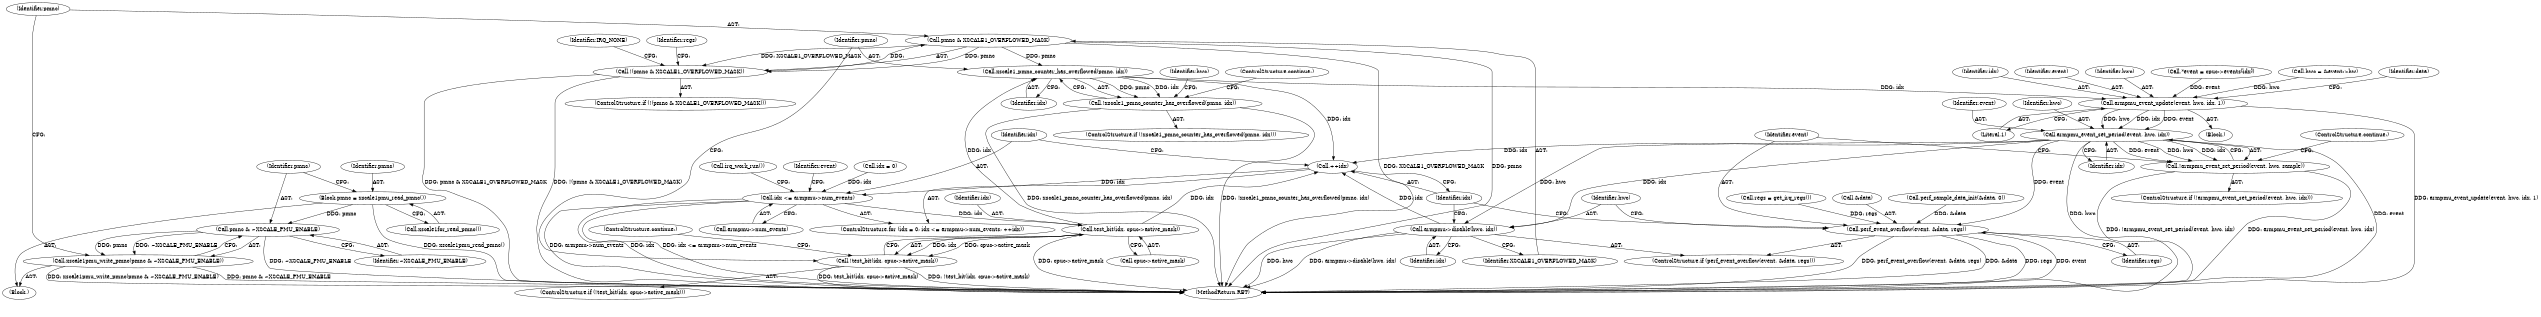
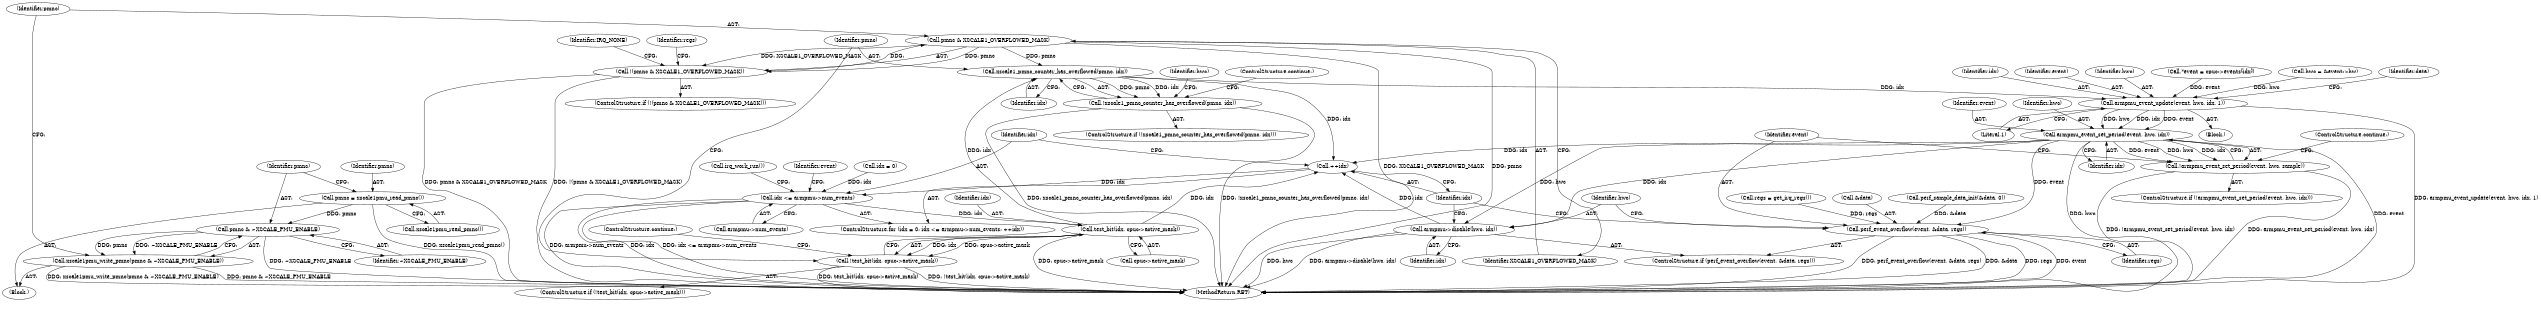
  digraph {
-   n1 [label="(Block,pmnc = xscale1pmu_read_pmnc())"]
+   n1 [label="(Call,pmnc = xscale1pmu_read_pmnc())"]
    n2 [label="(Call,pmnc & ~XSCALE_PMU_ENABLE)"]
-   n3 [label="(Call,xscale1for_read_pmnc())"]
+   n3 [label="(Call,xscale1pmu_read_pmnc())"]
    n4 [label="(MethodReturn,RET)"]
    n5 [label="(Block,)"]
    n6 [label="(Call,xscale1pmu_write_pmnc(pmnc & ~XSCALE_PMU_ENABLE))"]
    n7 [label="(Identifier,~XSCALE_PMU_ENABLE)"]
    n8 [label="(Call,pmnc & XSCALE1_OVERFLOWED_MASK)"]
    n9 [label="(Call,!(pmnc & XSCALE1_OVERFLOWED_MASK))"]
    n10 [label="(Call,xscale1_pmnc_counter_has_overflowed(pmnc, idx))"]
    n11 [label="(Identifier,XSCALE1_OVERFLOWED_MASK)"]
    n12 [label="(ControlStructure,if (!(pmnc & XSCALE1_OVERFLOWED_MASK)))"]
    n13 [label="(Call,++idx)"]
    n14 [label="(Call,!xscale1_pmnc_counter_has_overflowed(pmnc, idx))"]
    n15 [label="(Call,armpmu_event_update(event, hwc, idx, 1))"]
    n16 [label="(Identifier,idx)"]
    n17 [label="(Call,idx <= armpmu->num_events)"]
    n18 [label="(ControlStructure,for (idx = 0; idx <= armpmu->num_events; ++idx))"]
    n19 [label="(Identifier,idx)"]
    n20 [label="(ControlStructure,if (!xscale1_pmnc_counter_has_overflowed(pmnc, idx)))"]
    n21 [label="(Call,armpmu_event_set_period(event, hwc, idx))"]
    n22 [label="(Literal,1)"]
    n23 [label="(Block,)"]
    n24 [label="(Call,test_bit(idx, cpuc->active_mask))"]
    n25 [label="(Call,armpmu->num_events)"]
    n26 [label="(Call,perf_event_overflow(event, &data, regs))"]
    n27 [label="(Call,armpmu->disable(hwc, idx))"]
    n28 [label="(Call,!test_bit(idx, cpuc->active_mask))"]
    n29 [label="(Call,cpuc->active_mask)"]
    n30 [label="(ControlStructure,if (!test_bit(idx, cpuc->active_mask)))"]
    n31 [label="(Call,!armpmu_event_set_period(event, hwc, sample))"]
    n32 [label="(Identifier,idx)"]
    n33 [label="(ControlStructure,if (!armpmu_event_set_period(event, hwc, idx)))"]
    n34 [label="(ControlStructure,if (perf_event_overflow(event, &data, regs)))"]
    n35 [label="(Identifier,regs)"]
    n36 [label="(Identifier,idx)"]
    n37 [label="(Call,irq_work_run())"]
    n38 [label="(Identifier,idx)"]
    n39 [label="(Call,hwc = &event->hw)"]
    n40 [label="(Identifier,data)"]
    n41 [label="(Call,&data)"]
    n42 [label="(Identifier,IRQ_NONE)"]
    n43 [label="(Identifier,event)"]
    n44 [label="(ControlStructure,continue;)"]
    n45 [label="(Identifier,hwc)"]
    n46 [label="(Identifier,idx)"]
    n47 [label="(Identifier,idx)"]
    n48 [label="(Call,perf_sample_data_init(&data, 0))"]
    n49 [label="(Identifier,regs)"]
    n50 [label="(Identifier,hwc)"]
    n51 [label="(Call,regs = get_irq_regs())"]
    n52 [label="(Identifier,hwc)"]
    n53 [label="(ControlStructure,continue;)"]
    n54 [label="(Identifier,pmnc)"]
    n55 [label="(Identifier,pmnc)"]
    n56 [label="(Call,idx = 0)"]
    n57 [label="(Identifier,event)"]
    n58 [label="(Identifier,event)"]
    n59 [label="(Identifier,pmnc)"]
    n60 [label="(Identifier,pmnc)"]
    n61 [label="(ControlStructure,continue;)"]
    n62 [label="(Identifier,hwc)"]
    n63 [label="(Identifier,event)"]
    n64 [label="(Call,*event = cpuc->events[idx])"]
    n1 -> n2 [label="DDG: pmnc"]
    n1 -> n3 [label="CFG: "]
    n1 -> n4 [label="DDG: xscale1pmu_read_pmnc()"]
    n1 -> n5 [label="AST: "]
    n2 -> n4 [label="DDG: ~XSCALE_PMU_ENABLE"]
    n2 -> n6 [label="AST: "]
    n2 -> n6 [label="DDG: pmnc"]
    n2 -> n6 [label="DDG: ~XSCALE_PMU_ENABLE"]
    n2 -> n7 [label="CFG: "]
    n3 -> n1 [label="AST: "]
    n6 -> n2 [label="CFG: "]
    n6 -> n4 [label="DDG: xscale1pmu_write_pmnc(pmnc & ~XSCALE_PMU_ENABLE)"]
    n6 -> n4 [label="DDG: pmnc & ~XSCALE_PMU_ENABLE"]
    n6 -> n5 [label="AST: "]
    n7 -> n2 [label="AST: "]
    n8 -> n4 [label="DDG: XSCALE1_OVERFLOWED_MASK"]
    n8 -> n4 [label="DDG: pmnc"]
    n8 -> n9 [label="AST: "]
    n8 -> n9 [label="DDG: pmnc"]
    n8 -> n9 [label="DDG: XSCALE1_OVERFLOWED_MASK"]
    n8 -> n10 [label="DDG: pmnc"]
-   n27 -> n11 [label="CFG: "]
+   n8 -> n11 [label="CFG: "]
    n9 -> n4 [label="DDG: pmnc & XSCALE1_OVERFLOWED_MASK"]
    n9 -> n4 [label="DDG: !(pmnc & XSCALE1_OVERFLOWED_MASK)"]
    n9 -> n8 [label="DDG: "]
    n9 -> n12 [label="AST: "]
    n10 -> n13 [label="DDG: idx"]
    n10 -> n14 [label="AST: "]
    n10 -> n14 [label="DDG: pmnc"]
    n10 -> n14 [label="DDG: idx"]
    n10 -> n15 [label="DDG: idx"]
    n10 -> n16 [label="CFG: "]
    n11 -> n8 [label="AST: "]
    n13 -> n17 [label="DDG: idx"]
    n13 -> n18 [label="AST: "]
    n13 -> n19 [label="CFG: "]
    n14 -> n4 [label="DDG: xscale1_pmnc_counter_has_overflowed(pmnc, idx)"]
    n14 -> n4 [label="DDG: !xscale1_pmnc_counter_has_overflowed(pmnc, idx)"]
    n14 -> n10 [label="CFG: "]
    n14 -> n20 [label="AST: "]
    n15 -> n4 [label="DDG: armpmu_event_update(event, hwc, idx, 1)"]
    n15 -> n21 [label="DDG: event"]
    n15 -> n21 [label="DDG: hwc"]
    n15 -> n21 [label="DDG: idx"]
    n15 -> n22 [label="CFG: "]
    n15 -> n23 [label="AST: "]
    n16 -> n10 [label="AST: "]
    n17 -> n4 [label="DDG: idx <= armpmu->num_events"]
    n17 -> n4 [label="DDG: armpmu->num_events"]
    n17 -> n4 [label="DDG: idx"]
    n17 -> n18 [label="AST: "]
    n17 -> n24 [label="DDG: idx"]
    n17 -> n25 [label="CFG: "]
    n19 -> n13 [label="AST: "]
    n19 -> n26 [label="CFG: "]
    n19 -> n27 [label="CFG: "]
    n21 -> n4 [label="DDG: hwc"]
    n21 -> n4 [label="DDG: event"]
    n21 -> n13 [label="DDG: idx"]
    n21 -> n26 [label="DDG: event"]
    n21 -> n27 [label="DDG: hwc"]
    n21 -> n27 [label="DDG: idx"]
    n21 -> n31 [label="AST: "]
    n21 -> n31 [label="DDG: event"]
    n21 -> n31 [label="DDG: hwc"]
    n21 -> n31 [label="DDG: idx"]
    n21 -> n32 [label="CFG: "]
    n22 -> n15 [label="AST: "]
    n24 -> n4 [label="DDG: cpuc->active_mask"]
    n24 -> n10 [label="DDG: idx"]
    n24 -> n13 [label="DDG: idx"]
    n24 -> n28 [label="AST: "]
    n24 -> n28 [label="DDG: idx"]
    n24 -> n28 [label="DDG: cpuc->active_mask"]
    n24 -> n29 [label="CFG: "]
    n25 -> n17 [label="AST: "]
    n26 -> n4 [label="DDG: regs"]
    n26 -> n4 [label="DDG: event"]
    n26 -> n4 [label="DDG: perf_event_overflow(event, &data, regs)"]
    n26 -> n4 [label="DDG: &data"]
    n26 -> n34 [label="AST: "]
    n26 -> n35 [label="CFG: "]
    n27 -> n4 [label="DDG: armpmu->disable(hwc, idx)"]
    n27 -> n4 [label="DDG: hwc"]
    n27 -> n13 [label="DDG: idx"]
    n27 -> n34 [label="AST: "]
    n27 -> n36 [label="CFG: "]
    n28 -> n4 [label="DDG: !test_bit(idx, cpuc->active_mask)"]
    n28 -> n4 [label="DDG: test_bit(idx, cpuc->active_mask)"]
    n28 -> n24 [label="CFG: "]
    n28 -> n30 [label="AST: "]
    n29 -> n24 [label="AST: "]
    n31 -> n4 [label="DDG: !armpmu_event_set_period(event, hwc, idx)"]
    n31 -> n4 [label="DDG: armpmu_event_set_period(event, hwc, idx)"]
    n31 -> n21 [label="CFG: "]
    n31 -> n33 [label="AST: "]
    n32 -> n21 [label="AST: "]
    n35 -> n26 [label="AST: "]
    n36 -> n27 [label="AST: "]
    n37 -> n17 [label="CFG: "]
    n38 -> n13 [label="CFG: "]
    n38 -> n17 [label="AST: "]
    n39 -> n15 [label="DDG: hwc"]
    n40 -> n15 [label="CFG: "]
    n41 -> n26 [label="AST: "]
    n42 -> n9 [label="CFG: "]
    n43 -> n17 [label="CFG: "]
    n44 -> n28 [label="CFG: "]
    n45 -> n14 [label="CFG: "]
    n46 -> n15 [label="AST: "]
    n47 -> n24 [label="AST: "]
    n48 -> n26 [label="DDG: &data"]
    n49 -> n9 [label="CFG: "]
    n50 -> n21 [label="AST: "]
    n51 -> n26 [label="DDG: regs"]
    n52 -> n26 [label="CFG: "]
    n52 -> n27 [label="AST: "]
    n53 -> n31 [label="CFG: "]
    n54 -> n1 [label="CFG: "]
    n54 -> n2 [label="AST: "]
    n55 -> n10 [label="AST: "]
    n55 -> n28 [label="CFG: "]
    n56 -> n17 [label="DDG: idx"]
    n57 -> n21 [label="AST: "]
    n58 -> n15 [label="AST: "]
    n59 -> n1 [label="AST: "]
    n60 -> n6 [label="CFG: "]
    n60 -> n8 [label="AST: "]
    n61 -> n14 [label="CFG: "]
    n62 -> n15 [label="AST: "]
    n63 -> n26 [label="AST: "]
    n63 -> n31 [label="CFG: "]
    n64 -> n15 [label="DDG: event"]
  }
